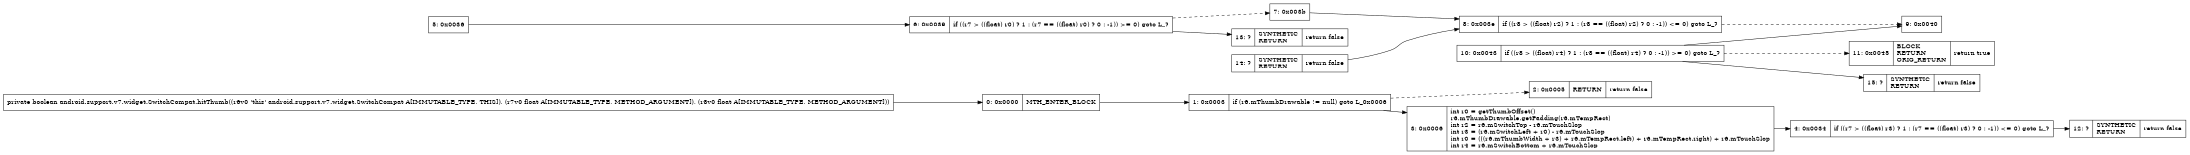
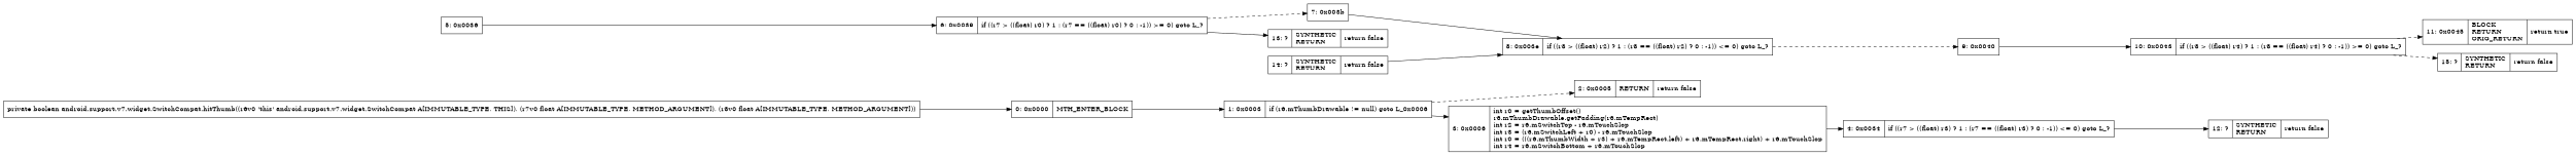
  digraph {
    rankdir=LR
    node [shape=record]
    n1 [label="{0\:\ 0x0000|MTH_ENTER_BLOCK\l}"]
    n2 [label="{1\:\ 0x0003|if (r6.mThumbDrawable != null) goto L_0x0006\l}"]
    n3 [label="{2\:\ 0x0005|RETURN\l|return false\l}"]
    n4 [label="{3\:\ 0x0006|int r0 = getThumbOffset()\lr6.mThumbDrawable.getPadding(r6.mTempRect)\lint r2 = r6.mSwitchTop \- r6.mTouchSlop\lint r3 = (r6.mSwitchLeft + r0) \- r6.mTouchSlop\lint r0 = (((r6.mThumbWidth + r3) + r6.mTempRect.left) + r6.mTempRect.right) + r6.mTouchSlop\lint r4 = r6.mSwitchBottom + r6.mTouchSlop\l}"]
    n5 [label="{4\:\ 0x0034|if ((r7 \> ((float) r3) ? 1 : (r7 == ((float) r3) ? 0 : \-1)) \<= 0) goto L_?\l}"]
    n6 [label="{12\:\ ?|SYNTHETIC\lRETURN\l|return false\l}"]
    n7 [label="{5\:\ 0x0036}"]
    n8 [label="{6\:\ 0x0039|if ((r7 \> ((float) r0) ? 1 : (r7 == ((float) r0) ? 0 : \-1)) \>= 0) goto L_?\l}"]
    n9 [label="{7\:\ 0x003b}"]
    n10 [label="{13\:\ ?|SYNTHETIC\lRETURN\l|return false\l}"]
    n11 [label="{8\:\ 0x003e|if ((r8 \> ((float) r2) ? 1 : (r8 == ((float) r2) ? 0 : \-1)) \<= 0) goto L_?\l}"]
    n12 [label="{9\:\ 0x0040}"]
    n13 [label="{10\:\ 0x0043|if ((r8 \> ((float) r4) ? 1 : (r8 == ((float) r4) ? 0 : \-1)) \>= 0) goto L_?\l}"]
    n14 [label="{14\:\ ?|SYNTHETIC\lRETURN\l|return false\l}"]
    n15 [label="{11\:\ 0x0045|BLOCK\lRETURN\lORIG_RETURN\l|return true\l}"]
    n16 [label="{15\:\ ?|SYNTHETIC\lRETURN\l|return false\l}"]
    n17 [label="{private boolean android.support.v7.widget.SwitchCompat.hitThumb((r6v0 'this' android.support.v7.widget.SwitchCompat A[IMMUTABLE_TYPE, THIS]), (r7v0 float A[IMMUTABLE_TYPE, METHOD_ARGUMENT]), (r8v0 float A[IMMUTABLE_TYPE, METHOD_ARGUMENT])) }"]
    n1 -> n2
    n2 -> n3 [style=dashed]
    n2 -> n4
    n4 -> n5
    n5 -> n6
    n7 -> n8
    n8 -> n9 [style=dashed]
    n8 -> n10
    n9 -> n11
    n11 -> n12 [style=dashed]
-   n13 -> n12
+   n12 -> n13
    n13 -> n15 [style=dashed]
-   n13 -> n16
+   n13 -> n16 [style=dashed]
    n14 -> n11
    n17 -> n1
  }
